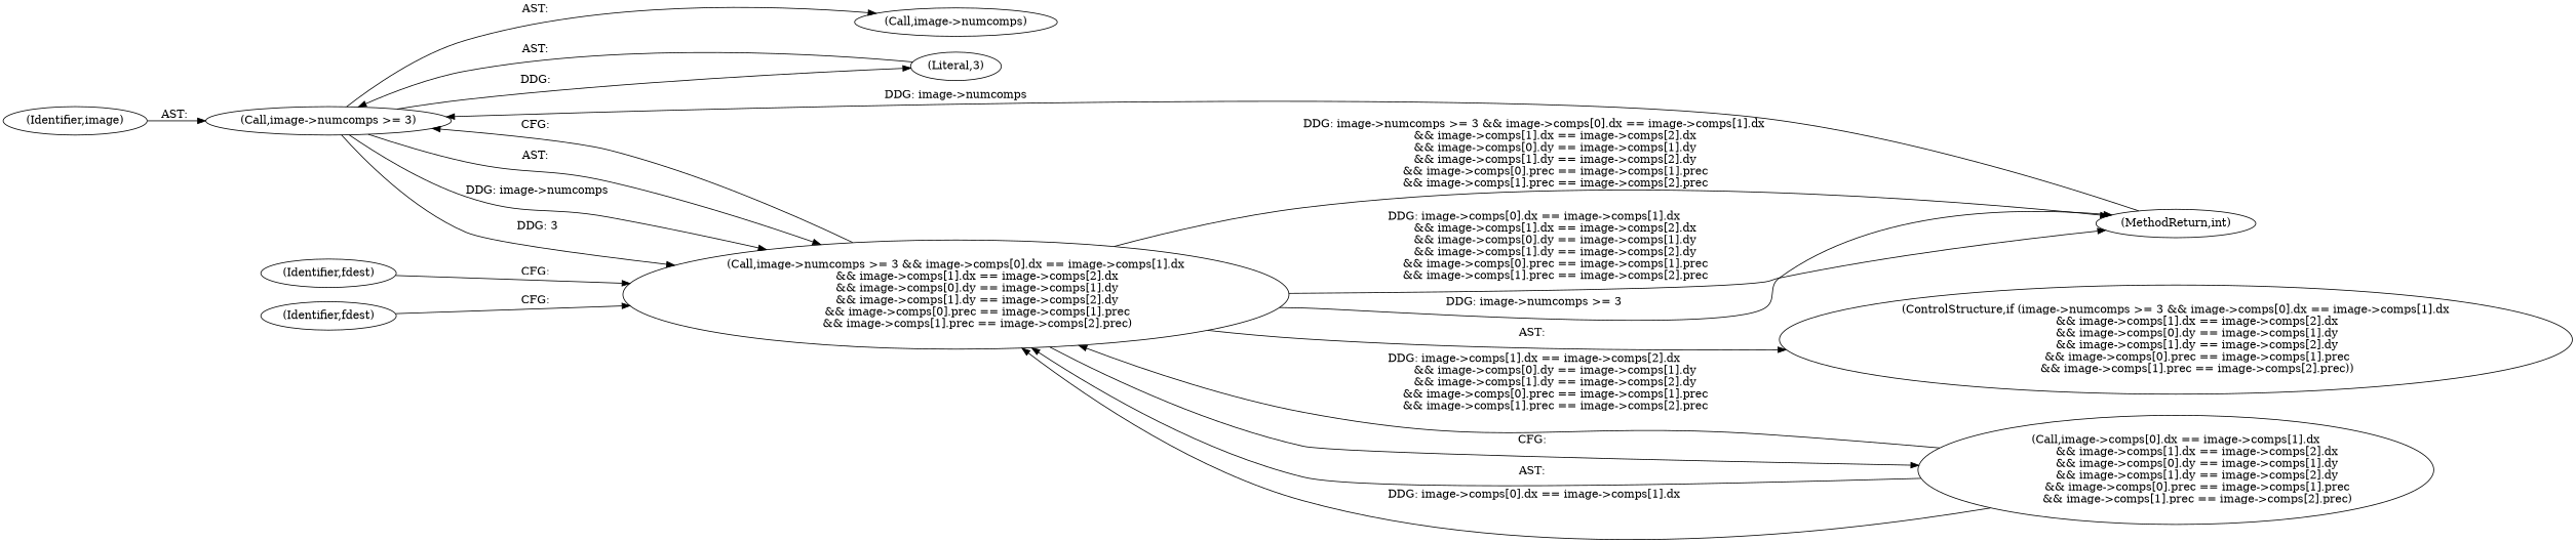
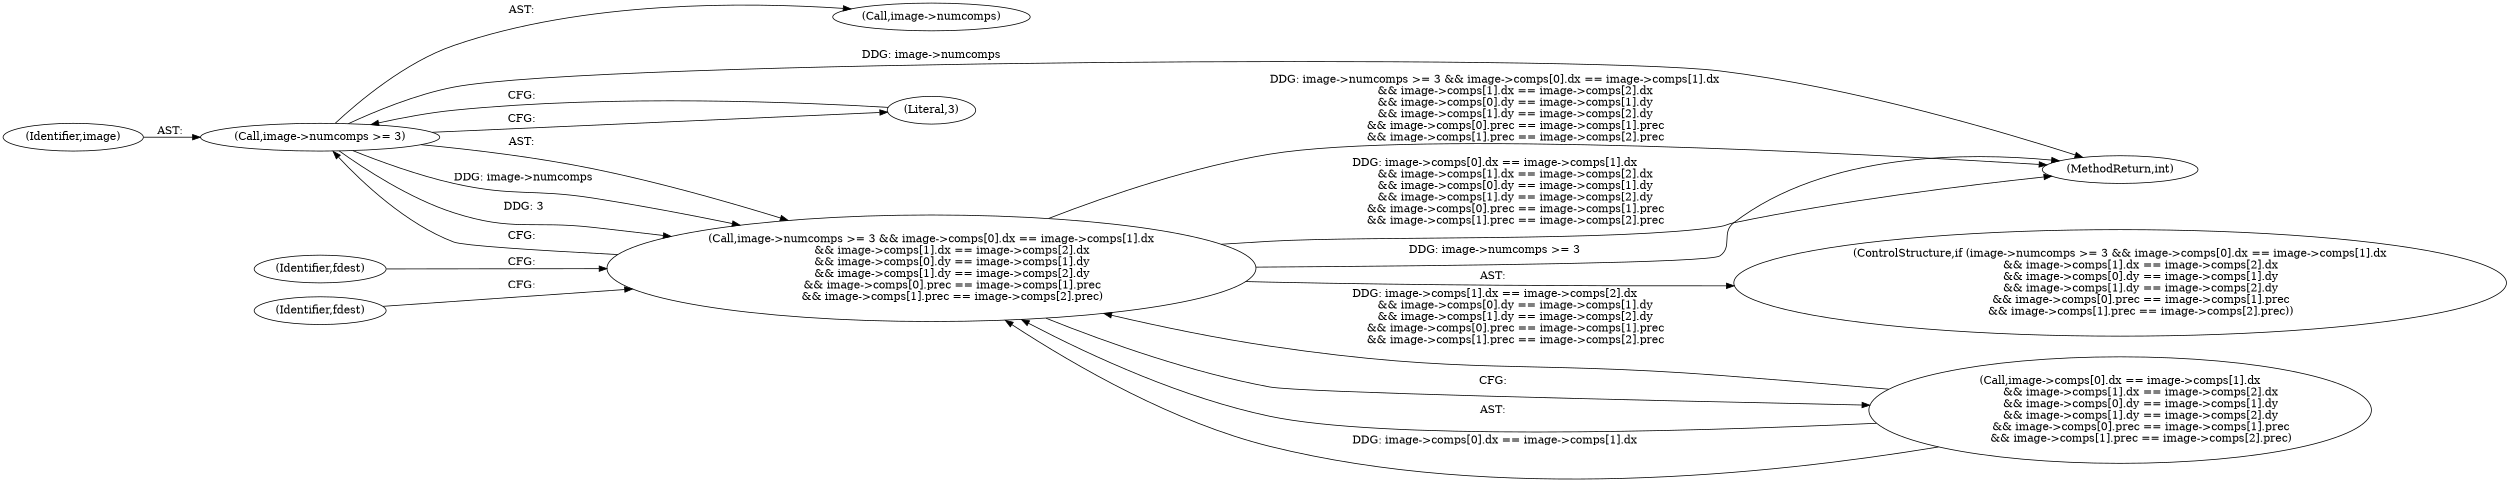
  digraph {
    rankdir=LR
    n1 [label="(Call,image->numcomps >= 3)"]
    n2 [label="(Call,image->numcomps >= 3 && image->comps[0].dx == image->comps[1].dx\n            && image->comps[1].dx == image->comps[2].dx\n            && image->comps[0].dy == image->comps[1].dy\n            && image->comps[1].dy == image->comps[2].dy\n            && image->comps[0].prec == image->comps[1].prec\n            && image->comps[1].prec == image->comps[2].prec)"]
    n3 [label="(Literal,3)"]
    n4 [label="(MethodReturn,int)"]
    n5 [label="(Call,image->numcomps)"]
    n6 [label="(ControlStructure,if (image->numcomps >= 3 && image->comps[0].dx == image->comps[1].dx\n            && image->comps[1].dx == image->comps[2].dx\n            && image->comps[0].dy == image->comps[1].dy\n            && image->comps[1].dy == image->comps[2].dy\n            && image->comps[0].prec == image->comps[1].prec\n            && image->comps[1].prec == image->comps[2].prec))"]
    n7 [label="(Call,image->comps[0].dx == image->comps[1].dx\n            && image->comps[1].dx == image->comps[2].dx\n            && image->comps[0].dy == image->comps[1].dy\n            && image->comps[1].dy == image->comps[2].dy\n            && image->comps[0].prec == image->comps[1].prec\n            && image->comps[1].prec == image->comps[2].prec)"]
    n8 [label="(Identifier,fdest)"]
    n9 [label="(Identifier,image)"]
    n10 [label="(Identifier,fdest)"]
    n1 -> n2 [label="AST: "]
    n1 -> n2 [label="DDG: image->numcomps"]
    n1 -> n2 [label="DDG: 3"]
-   n1 -> n3 [label="DDG: "]
-   n4 -> n1 [label="DDG: image->numcomps"]
+   n1 -> n3 [label="CFG: "]
+   n1 -> n4 [label="DDG: image->numcomps"]
    n1 -> n5 [label="AST: "]
    n2 -> n1 [label="CFG: "]
    n2 -> n4 [label="DDG: image->numcomps >= 3 && image->comps[0].dx == image->comps[1].dx\n            && image->comps[1].dx == image->comps[2].dx\n            && image->comps[0].dy == image->comps[1].dy\n            && image->comps[1].dy == image->comps[2].dy\n            && image->comps[0].prec == image->comps[1].prec\n            && image->comps[1].prec == image->comps[2].prec"]
    n2 -> n4 [label="DDG: image->comps[0].dx == image->comps[1].dx\n            && image->comps[1].dx == image->comps[2].dx\n            && image->comps[0].dy == image->comps[1].dy\n            && image->comps[1].dy == image->comps[2].dy\n            && image->comps[0].prec == image->comps[1].prec\n            && image->comps[1].prec == image->comps[2].prec"]
    n2 -> n4 [label="DDG: image->numcomps >= 3"]
    n2 -> n6 [label="AST: "]
    n2 -> n7 [label="CFG: "]
-   n3 -> n1 [label="AST: "]
+   n3 -> n1 [label="CFG: "]
    n7 -> n2 [label="AST: "]
    n7 -> n2 [label="DDG: image->comps[0].dx == image->comps[1].dx"]
    n7 -> n2 [label="DDG: image->comps[1].dx == image->comps[2].dx\n            && image->comps[0].dy == image->comps[1].dy\n            && image->comps[1].dy == image->comps[2].dy\n            && image->comps[0].prec == image->comps[1].prec\n            && image->comps[1].prec == image->comps[2].prec"]
    n8 -> n2 [label="CFG: "]
    n9 -> n1 [label="AST: "]
    n10 -> n2 [label="CFG: "]
  }
